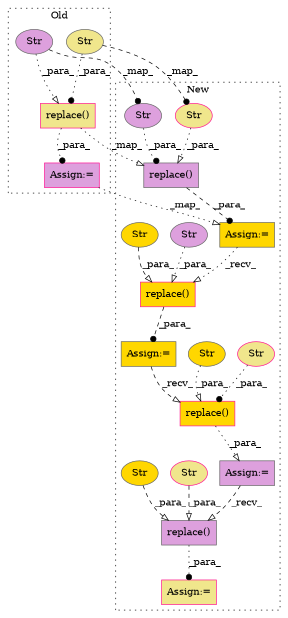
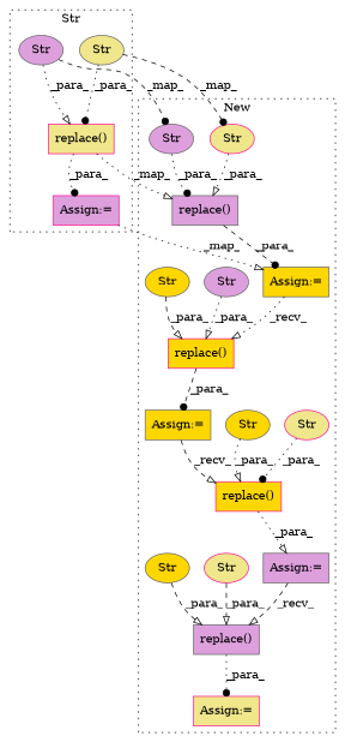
  digraph {
    fontname="DejaVu Serif"
    node [a=66 l=3 shape=box style=filled fillcolor=plum color=gray40 fontname="DejaVu Serif"]
    edge [style=dotted arrowhead=onormal fontname="DejaVu Serif"]
    n1 [a=75 l="28,1" label="replace()" s="3126,3162" fillcolor=khaki color=deeppink]
    n2 [label=Str s=3159 shape=ellipse]
    n3 [label=Str s=3154 shape=ellipse fillcolor=khaki]
    n4 [a=68 label="Assign:=" s=3000 color=deeppink]
    n5 [a=75 l="28,1" label="replace()" s="2996,3032"]
    n6 [label=Str s=3029 shape=ellipse]
    n7 [label=Str s=3024 shape=ellipse fillcolor=khaki color=deeppink]
    n8 [a=75 l="18,1" label="replace()" s="3109,3134" fillcolor=gold color=deeppink]
    n9 [label=Str s=3127 shape=ellipse fillcolor=khaki color=deeppink]
    n10 [l=2 label=Str s=3132 shape=ellipse fillcolor=gold]
    n11 [a=75 l="18,1" label="replace()" s="3058,3083" fillcolor=gold color=deeppink]
    n12 [label=Str s=3076 shape=ellipse]
    n13 [l=2 label=Str s=3081 shape=ellipse fillcolor=gold]
    n14 [a=75 l="18,1" label="replace()" s="3160,3185"]
    n15 [l=2 label=Str s=3183 shape=ellipse fillcolor=khaki color=deeppink]
    n16 [label=Str s=3178 shape=ellipse fillcolor=gold]
    n17 [a=68 label="Assign:=" s=3215 fillcolor=khaki color=deeppink]
    n18 [a=68 label="Assign:=" s=2993 fillcolor=gold]
    n19 [a=68 label="Assign:=" s=3055 fillcolor=gold]
    n20 [a=68 label="Assign:=" s=3106]
    subgraph cluster_1 {
-     label=Old
+     label=Str
      style=dotted
      n1
      n2
      n3
      n4
    }
    subgraph cluster_2 {
      label=New
      style=dotted
      n5
      n6
      n7
      n8
      n9
      n10
      n11
      n12
      n13
      n14
      n15
      n16
      n17
      n18
      n19
      n20
    }
    n1 -> n4 [label=_para_ arrowhead=dot]
    n1 -> n5 [label=_map_]
    n2 -> n1 [label=_para_]
    n2 -> n6 [label=_map_ style=dashed arrowhead=dot]
    n3 -> n1 [label=_para_ arrowhead=dot]
    n3 -> n7 [label=_map_ style=dashed arrowhead=dot]
    n4 -> n18 [label=_map_]
    n5 -> n18 [label=_para_ style=dashed arrowhead=dot]
    n6 -> n5 [label=_para_ arrowhead=dot]
    n7 -> n5 [label=_para_]
    n8 -> n20 [label=_para_]
    n9 -> n8 [label=_para_ arrowhead=dot]
    n10 -> n8 [label=_para_]
    n11 -> n19 [label=_para_ style=dashed arrowhead=dot]
    n12 -> n11 [label=_para_]
    n13 -> n11 [label=_para_ style=dashed]
    n14 -> n17 [label=_para_ arrowhead=dot]
    n15 -> n14 [label=_para_ style=dashed]
    n16 -> n14 [label=_para_ style=dashed]
    n18 -> n11 [label=_recv_]
    n19 -> n8 [label=_recv_ style=dashed]
    n20 -> n14 [label=_recv_ style=dashed]
  }
